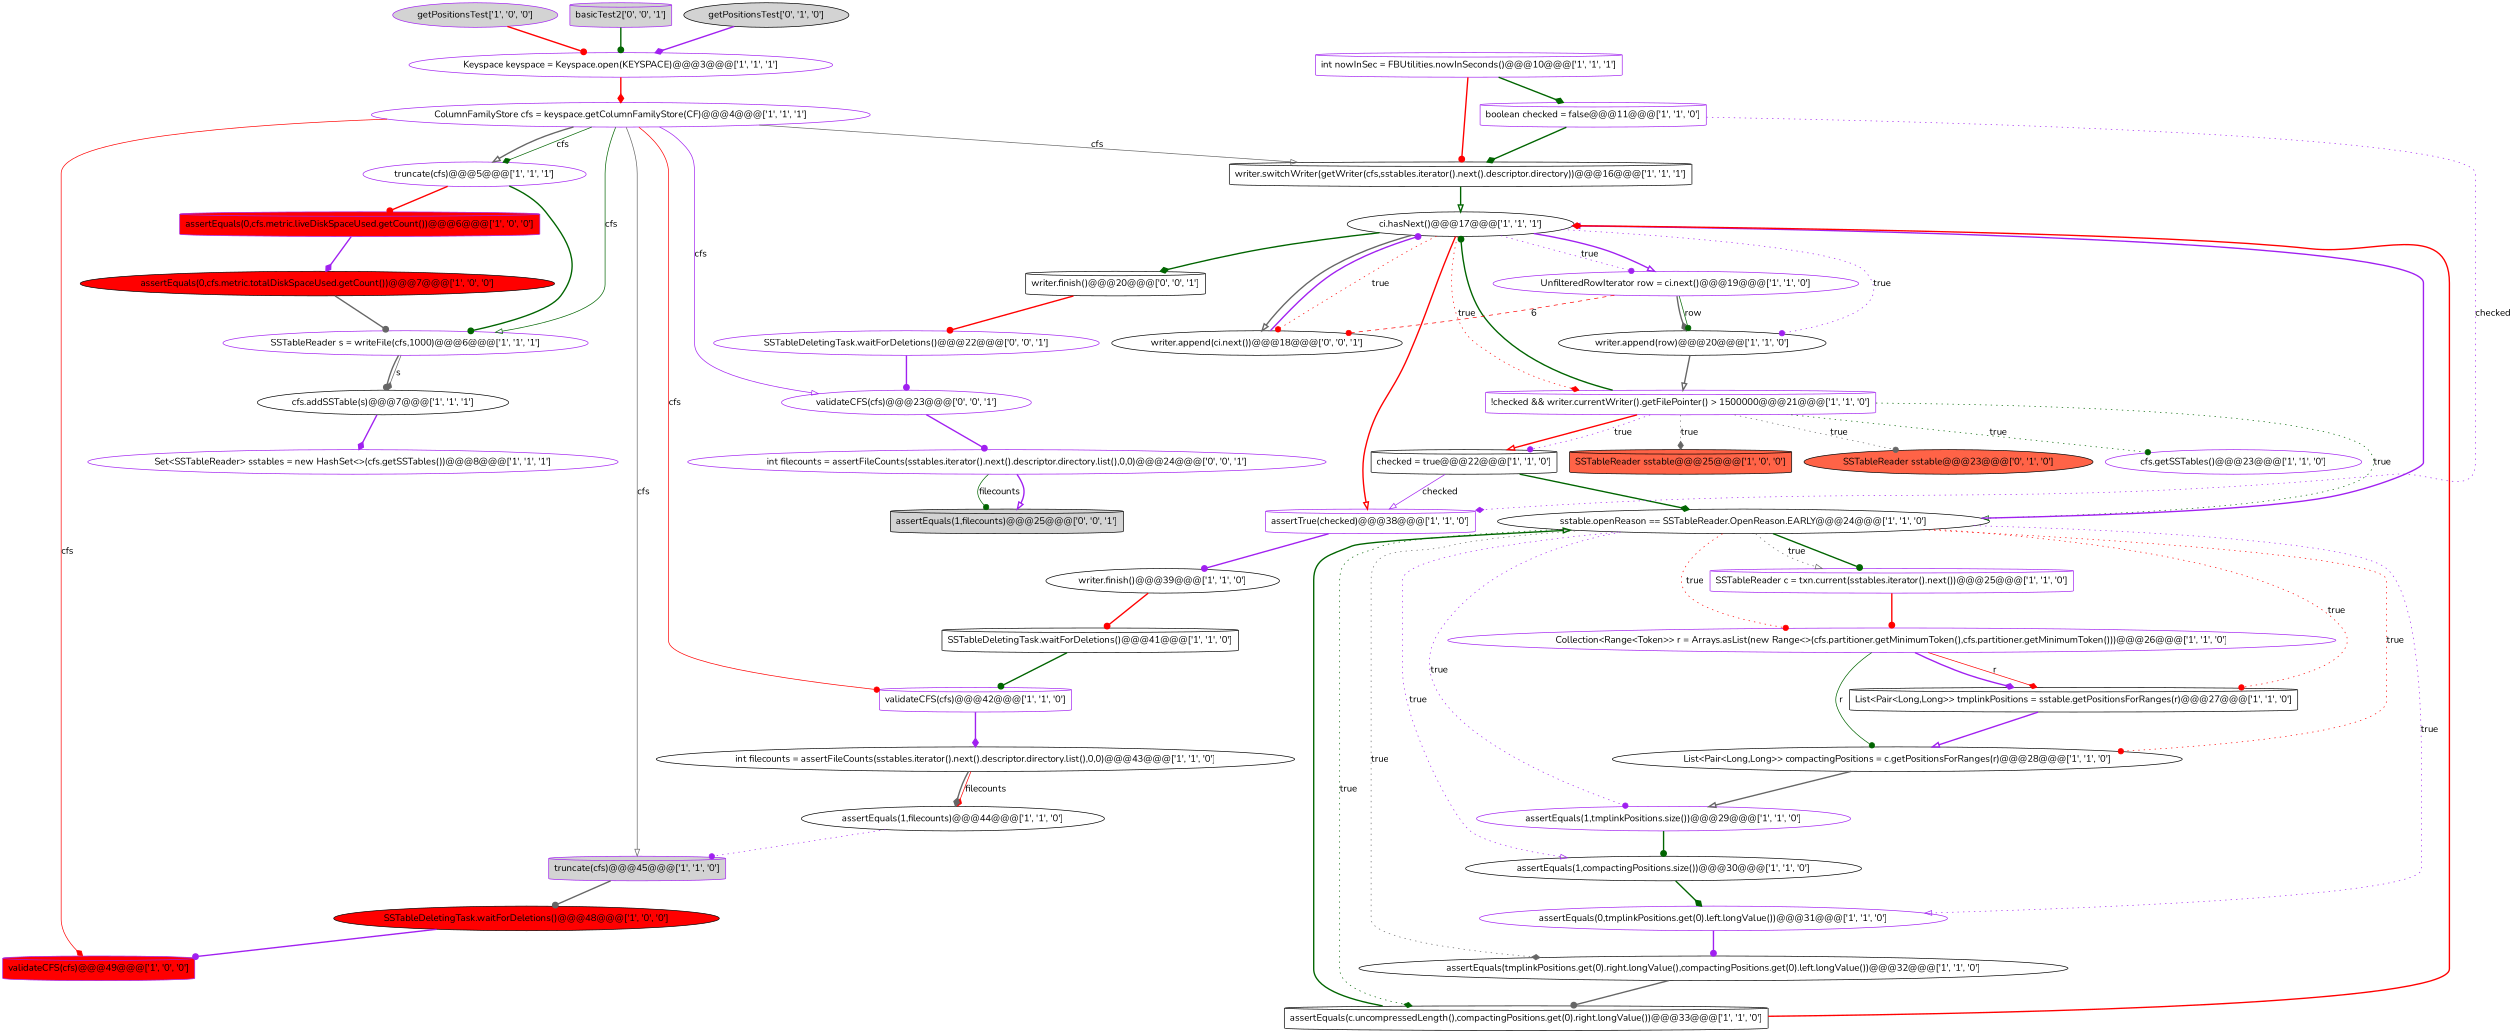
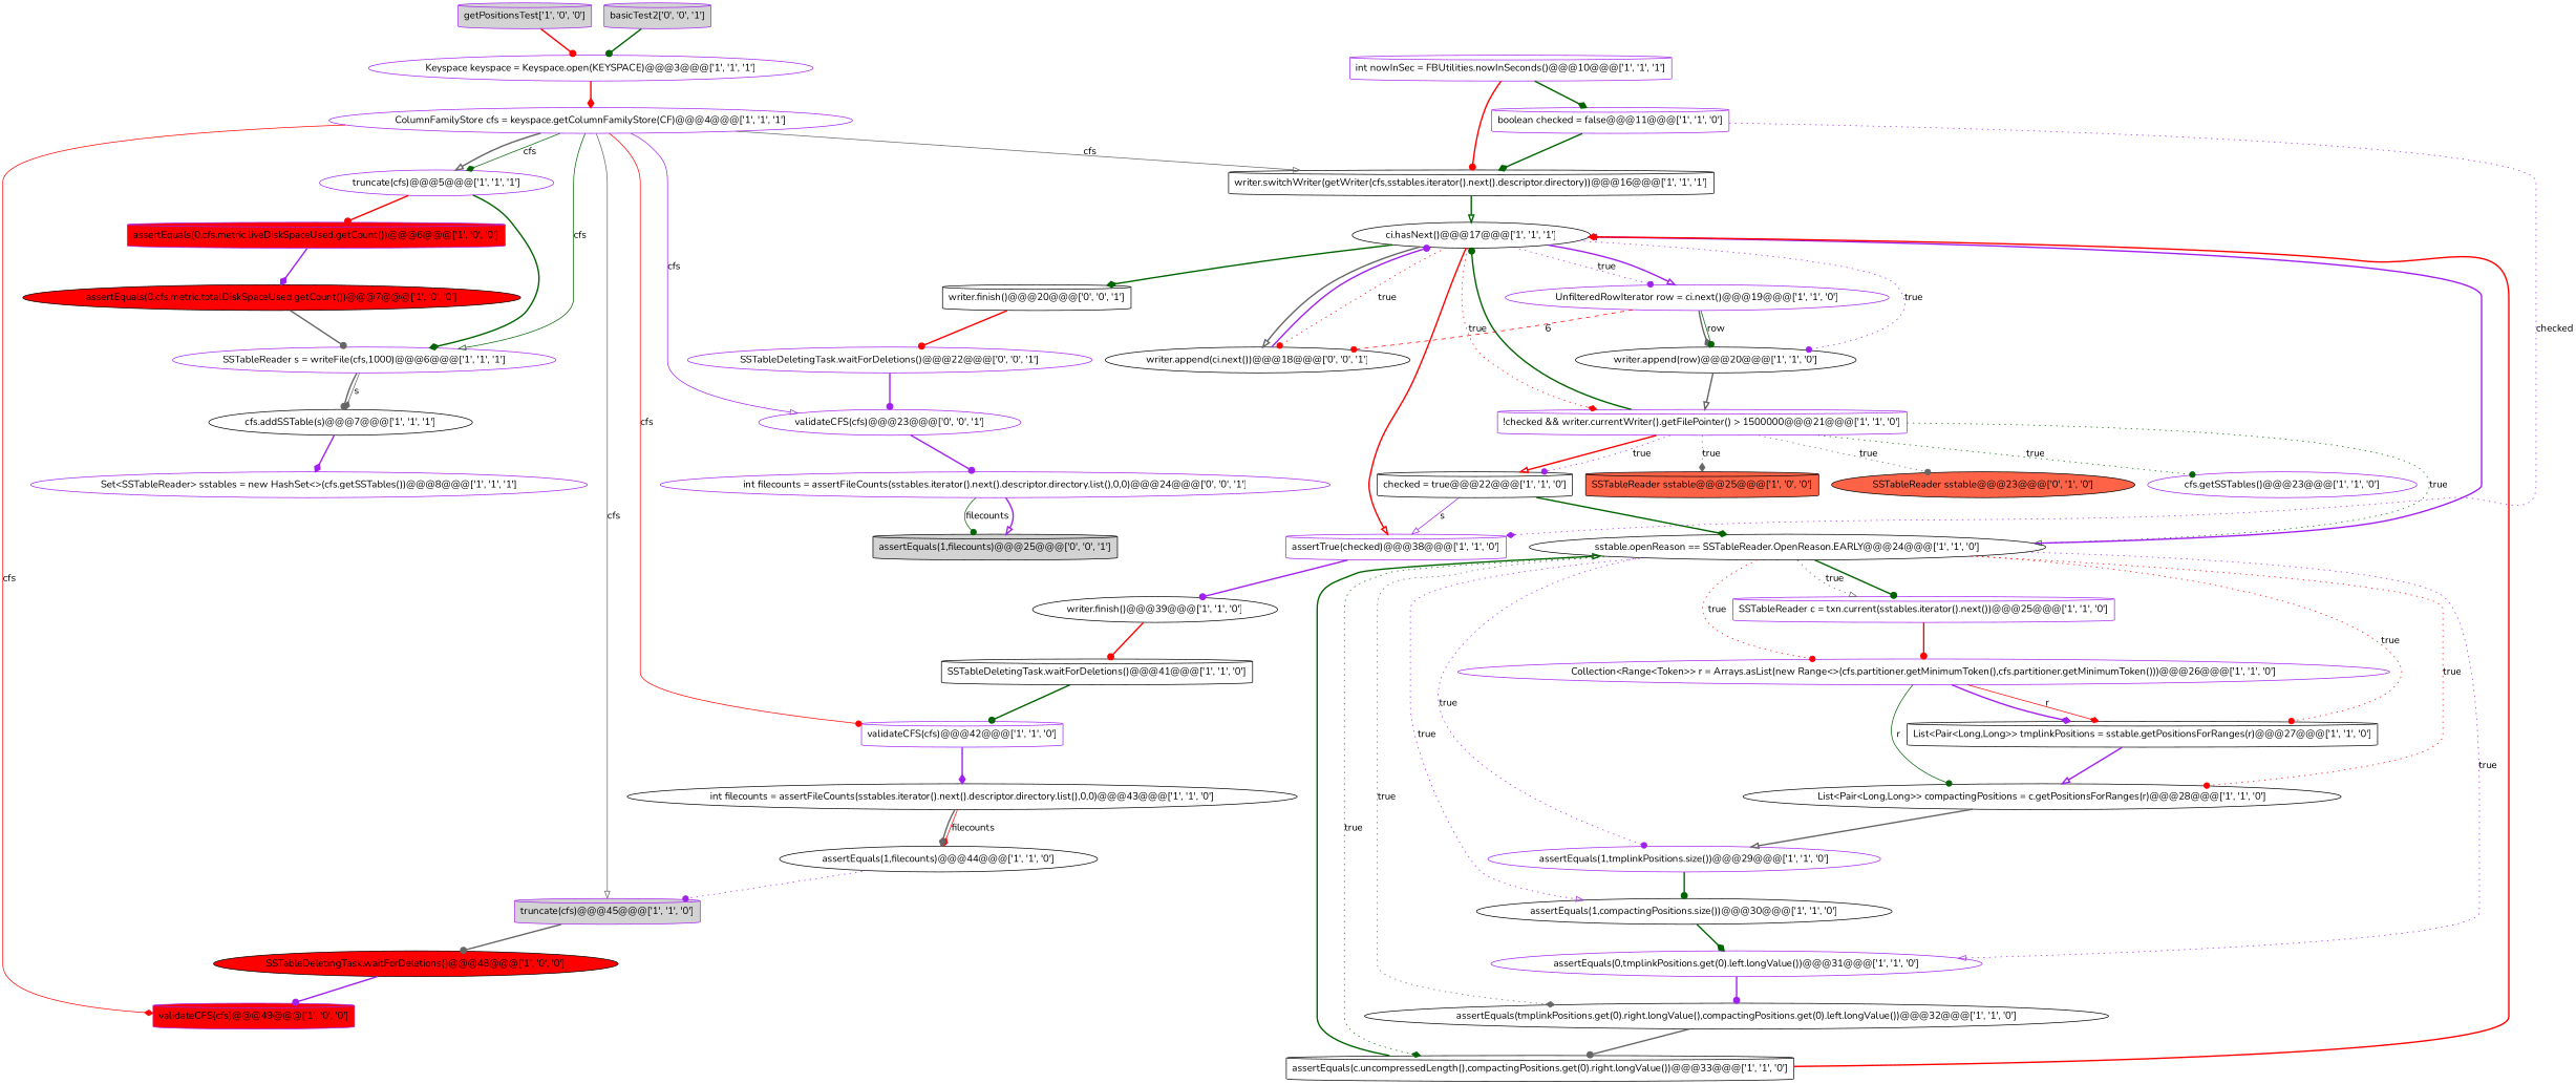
  digraph {
    fontname=Nunito
    node [color=purple fillcolor=white fontname=Nunito shape=ellipse style=filled]
    edge [arrowhead=dot color=purple fontname=Nunito style=bold]
    n1 [color=black label="cfs.addSSTable(s)@@@7@@@['1', '1', '1']"]
    n2 [label="Set<SSTableReader> sstables = new HashSet<>(cfs.getSSTables())@@@8@@@['1', '1', '1']"]
    n3 [color=black label="writer.append(row)@@@20@@@['1', '1', '0']"]
    n4 [label="!checked && writer.currentWriter().getFilePointer() > 1500000@@@21@@@['1', '1', '0']" shape=cylinder]
    n5 [color=black label="checked = true@@@22@@@['1', '1', '0']" shape=cylinder]
    n6 [color=black label="sstable.openReason == SSTableReader.OpenReason.EARLY@@@24@@@['1', '1', '0']"]
    n7 [color=black label="ci.hasNext()@@@17@@@['1', '1', '1']"]
    n8 [color=black fillcolor=tomato label="SSTableReader sstable@@@25@@@['1', '0', '0']" shape=cylinder]
    n9 [color=black fillcolor=tomato label="SSTableReader sstable@@@23@@@['0', '1', '0']"]
    n10 [label="cfs.getSSTables()@@@23@@@['1', '1', '0']"]
    n11 [label="assertTrue(checked)@@@38@@@['1', '1', '0']" shape=cylinder]
    n12 [color=black label="writer.finish()@@@39@@@['1', '1', '0']"]
    n13 [label="Collection<Range<Token>> r = Arrays.asList(new Range<>(cfs.partitioner.getMinimumToken(),cfs.partitioner.getMinimumToken()))@@@26@@@['1', '1', '0']"]
    n14 [color=black label="List<Pair<Long,Long>> tmplinkPositions = sstable.getPositionsForRanges(r)@@@27@@@['1', '1', '0']" shape=cylinder]
    n15 [color=black label="List<Pair<Long,Long>> compactingPositions = c.getPositionsForRanges(r)@@@28@@@['1', '1', '0']"]
    n16 [label="SSTableReader c = txn.current(sstables.iterator().next())@@@25@@@['1', '1', '0']" shape=cylinder]
    n17 [label="assertEquals(0,tmplinkPositions.get(0).left.longValue())@@@31@@@['1', '1', '0']"]
    n18 [color=black label="assertEquals(tmplinkPositions.get(0).right.longValue(),compactingPositions.get(0).left.longValue())@@@32@@@['1', '1', '0']"]
    n19 [label="assertEquals(1,tmplinkPositions.size())@@@29@@@['1', '1', '0']"]
    n20 [color=black label="assertEquals(1,compactingPositions.size())@@@30@@@['1', '1', '0']"]
    n21 [color=black label="assertEquals(c.uncompressedLength(),compactingPositions.get(0).right.longValue())@@@33@@@['1', '1', '0']" shape=cylinder]
    n22 [color=black label="assertEquals(1,filecounts)@@@44@@@['1', '1', '0']"]
    n23 [fillcolor=lightgray label="truncate(cfs)@@@45@@@['1', '1', '0']" shape=cylinder]
    n24 [color=black fillcolor=red label="SSTableDeletingTask.waitForDeletions()@@@48@@@['1', '0', '0']"]
-   n25 [fillcolor=lightgray label="getPositionsTest['1', '0', '0']"]
+   n25 [fillcolor=lightgray label="getPositionsTest['1', '0', '0']" shape=cylinder]
    n26 [label="Keyspace keyspace = Keyspace.open(KEYSPACE)@@@3@@@['1', '1', '1']"]
    n27 [label="ColumnFamilyStore cfs = keyspace.getColumnFamilyStore(CF)@@@4@@@['1', '1', '1']"]
    n28 [label="int nowInSec = FBUtilities.nowInSeconds()@@@10@@@['1', '1', '1']" shape=cylinder]
    n29 [color=black label="writer.switchWriter(getWriter(cfs,sstables.iterator().next().descriptor.directory))@@@16@@@['1', '1', '1']" shape=cylinder]
    n30 [label="boolean checked = false@@@11@@@['1', '1', '0']" shape=cylinder]
    n31 [label="int filecounts = assertFileCounts(sstables.iterator().next().descriptor.directory.list(),0,0)@@@24@@@['0', '0', '1']"]
    n32 [color=black fillcolor=lightgray label="assertEquals(1,filecounts)@@@25@@@['0', '0', '1']" shape=cylinder]
    n33 [fillcolor=red label="validateCFS(cfs)@@@49@@@['1', '0', '0']" shape=cylinder]
    n34 [label="UnfilteredRowIterator row = ci.next()@@@19@@@['1', '1', '0']"]
    n35 [color=black label="writer.finish()@@@20@@@['0', '0', '1']" shape=cylinder]
    n36 [color=black label="writer.append(ci.next())@@@18@@@['0', '0', '1']"]
    n37 [label="SSTableDeletingTask.waitForDeletions()@@@22@@@['0', '0', '1']"]
    n38 [label="validateCFS(cfs)@@@23@@@['0', '0', '1']"]
    n39 [fillcolor=lightgray label="basicTest2['0', '0', '1']" shape=cylinder]
-   n40 [color=black fillcolor=lightgray label="getPositionsTest['0', '1', '0']"]
    n41 [label="validateCFS(cfs)@@@42@@@['1', '1', '0']" shape=cylinder]
    n42 [label="truncate(cfs)@@@5@@@['1', '1', '1']"]
    n43 [label="SSTableReader s = writeFile(cfs,1000)@@@6@@@['1', '1', '1']"]
    n44 [color=black label="int filecounts = assertFileCounts(sstables.iterator().next().descriptor.directory.list(),0,0)@@@43@@@['1', '1', '0']"]
    n45 [fillcolor=red label="assertEquals(0,cfs.metric.liveDiskSpaceUsed.getCount())@@@6@@@['1', '0', '0']" shape=cylinder]
    n46 [color=black label="SSTableDeletingTask.waitForDeletions()@@@41@@@['1', '1', '0']" shape=cylinder]
    n47 [color=black fillcolor=red label="assertEquals(0,cfs.metric.totalDiskSpaceUsed.getCount())@@@7@@@['1', '0', '0']"]
    n1 -> n2 [arrowhead=diamond]
    n3 -> n4 [arrowhead=onormal color=gray40]
    n4 -> n5 [arrowhead=onormal color=red]
    n4 -> n5 [label=true style=dotted]
    n4 -> n6 [arrowhead=onormal color=darkgreen label=true style=dotted]
    n4 -> n7 [color=darkgreen]
    n4 -> n8 [arrowhead=diamond color=gray40 label=true style=dotted]
    n4 -> n9 [color=gray40 label=true style=dotted]
    n4 -> n10 [color=darkgreen label=true style=dotted]
    n5 -> n6 [arrowhead=diamond color=darkgreen]
-   n5 -> n11 [arrowhead=onormal label=checked style=solid]
+   n5 -> n11 [arrowhead=onormal label=s style=solid]
    n6 -> n7 [arrowhead=onormal]
    n6 -> n13 [color=red label=true style=dotted]
    n6 -> n14 [color=red label=true style=dotted]
    n6 -> n15 [color=red label=true style=dotted]
    n6 -> n16 [color=darkgreen]
    n6 -> n16 [arrowhead=onormal color=gray40 label=true style=dotted]
    n6 -> n17 [arrowhead=onormal label=true style=dotted]
    n6 -> n18 [arrowhead=diamond color=gray40 label=true style=dotted]
    n6 -> n19 [label=true style=dotted]
    n6 -> n20 [arrowhead=onormal label=true style=dotted]
    n6 -> n21 [arrowhead=diamond color=darkgreen label=true style=dotted]
    n7 -> n3 [label=true style=dotted]
    n7 -> n4 [arrowhead=diamond color=red label=true style=dotted]
    n7 -> n11 [arrowhead=onormal color=red]
    n7 -> n34 [label=true style=dotted]
    n7 -> n34 [arrowhead=onormal]
    n7 -> n35 [arrowhead=diamond color=darkgreen]
    n7 -> n36 [color=red label=true style=dotted]
    n7 -> n36 [arrowhead=onormal color=gray40]
    n11 -> n12
    n12 -> n46 [color=red]
    n13 -> n14 [arrowhead=diamond color=red label=r style=solid]
    n13 -> n14 [arrowhead=diamond]
    n13 -> n15 [color=darkgreen label=r style=solid]
    n14 -> n15 [arrowhead=onormal]
    n15 -> n19 [arrowhead=onormal color=gray40]
    n16 -> n13 [color=red]
    n17 -> n18
    n18 -> n21 [color=gray40]
    n19 -> n20 [color=darkgreen]
    n20 -> n17 [arrowhead=diamond color=darkgreen]
    n21 -> n6 [arrowhead=onormal color=darkgreen]
    n21 -> n7 [arrowhead=diamond color=red]
    n22 -> n23 [style=dotted]
    n23 -> n24 [color=gray40]
    n24 -> n33
    n25 -> n26 [color=red]
    n26 -> n27 [arrowhead=diamond color=red]
    n27 -> n23 [arrowhead=onormal color=gray40 label=cfs style=solid]
    n27 -> n29 [arrowhead=onormal color=gray40 label=cfs style=solid]
    n27 -> n33 [arrowhead=diamond color=red label=cfs style=solid]
    n27 -> n38 [arrowhead=onormal label=cfs style=solid]
    n27 -> n41 [color=red label=cfs style=solid]
    n27 -> n42 [arrowhead=diamond color=darkgreen label=cfs style=solid]
    n27 -> n42 [arrowhead=onormal color=gray40]
    n27 -> n43 [arrowhead=onormal color=darkgreen label=cfs style=solid]
    n28 -> n29 [color=red]
    n28 -> n30 [arrowhead=diamond color=darkgreen]
    n29 -> n7 [arrowhead=onormal color=darkgreen]
    n30 -> n11 [arrowhead=diamond label=checked style=dotted]
    n30 -> n29 [arrowhead=diamond color=darkgreen]
    n31 -> n32 [arrowhead=onormal]
    n31 -> n32 [color=darkgreen label=filecounts style=solid]
    n34 -> n3 [arrowhead=diamond color=gray40]
    n34 -> n3 [color=darkgreen label=row style=solid]
    n34 -> n36 [color=red label=6 style=dashed]
    n35 -> n37 [color=red]
    n36 -> n7
    n37 -> n38
    n38 -> n31
    n39 -> n26 [color=darkgreen]
-   n40 -> n26 [arrowhead=diamond]
    n41 -> n44 [arrowhead=diamond]
-   n42 -> n43 [color=darkgreen]
+   n42 -> n43 [arrowhead=diamond color=darkgreen]
    n42 -> n45 [color=red]
    n43 -> n1 [arrowhead=diamond color=gray40 label=s style=solid]
    n43 -> n1 [color=gray40]
    n44 -> n22 [arrowhead=diamond color=red label=filecounts style=solid]
    n44 -> n22 [arrowhead=diamond color=gray40]
    n45 -> n47 [arrowhead=diamond]
    n46 -> n41 [color=darkgreen]
    n47 -> n43 [color=gray40]
  }
